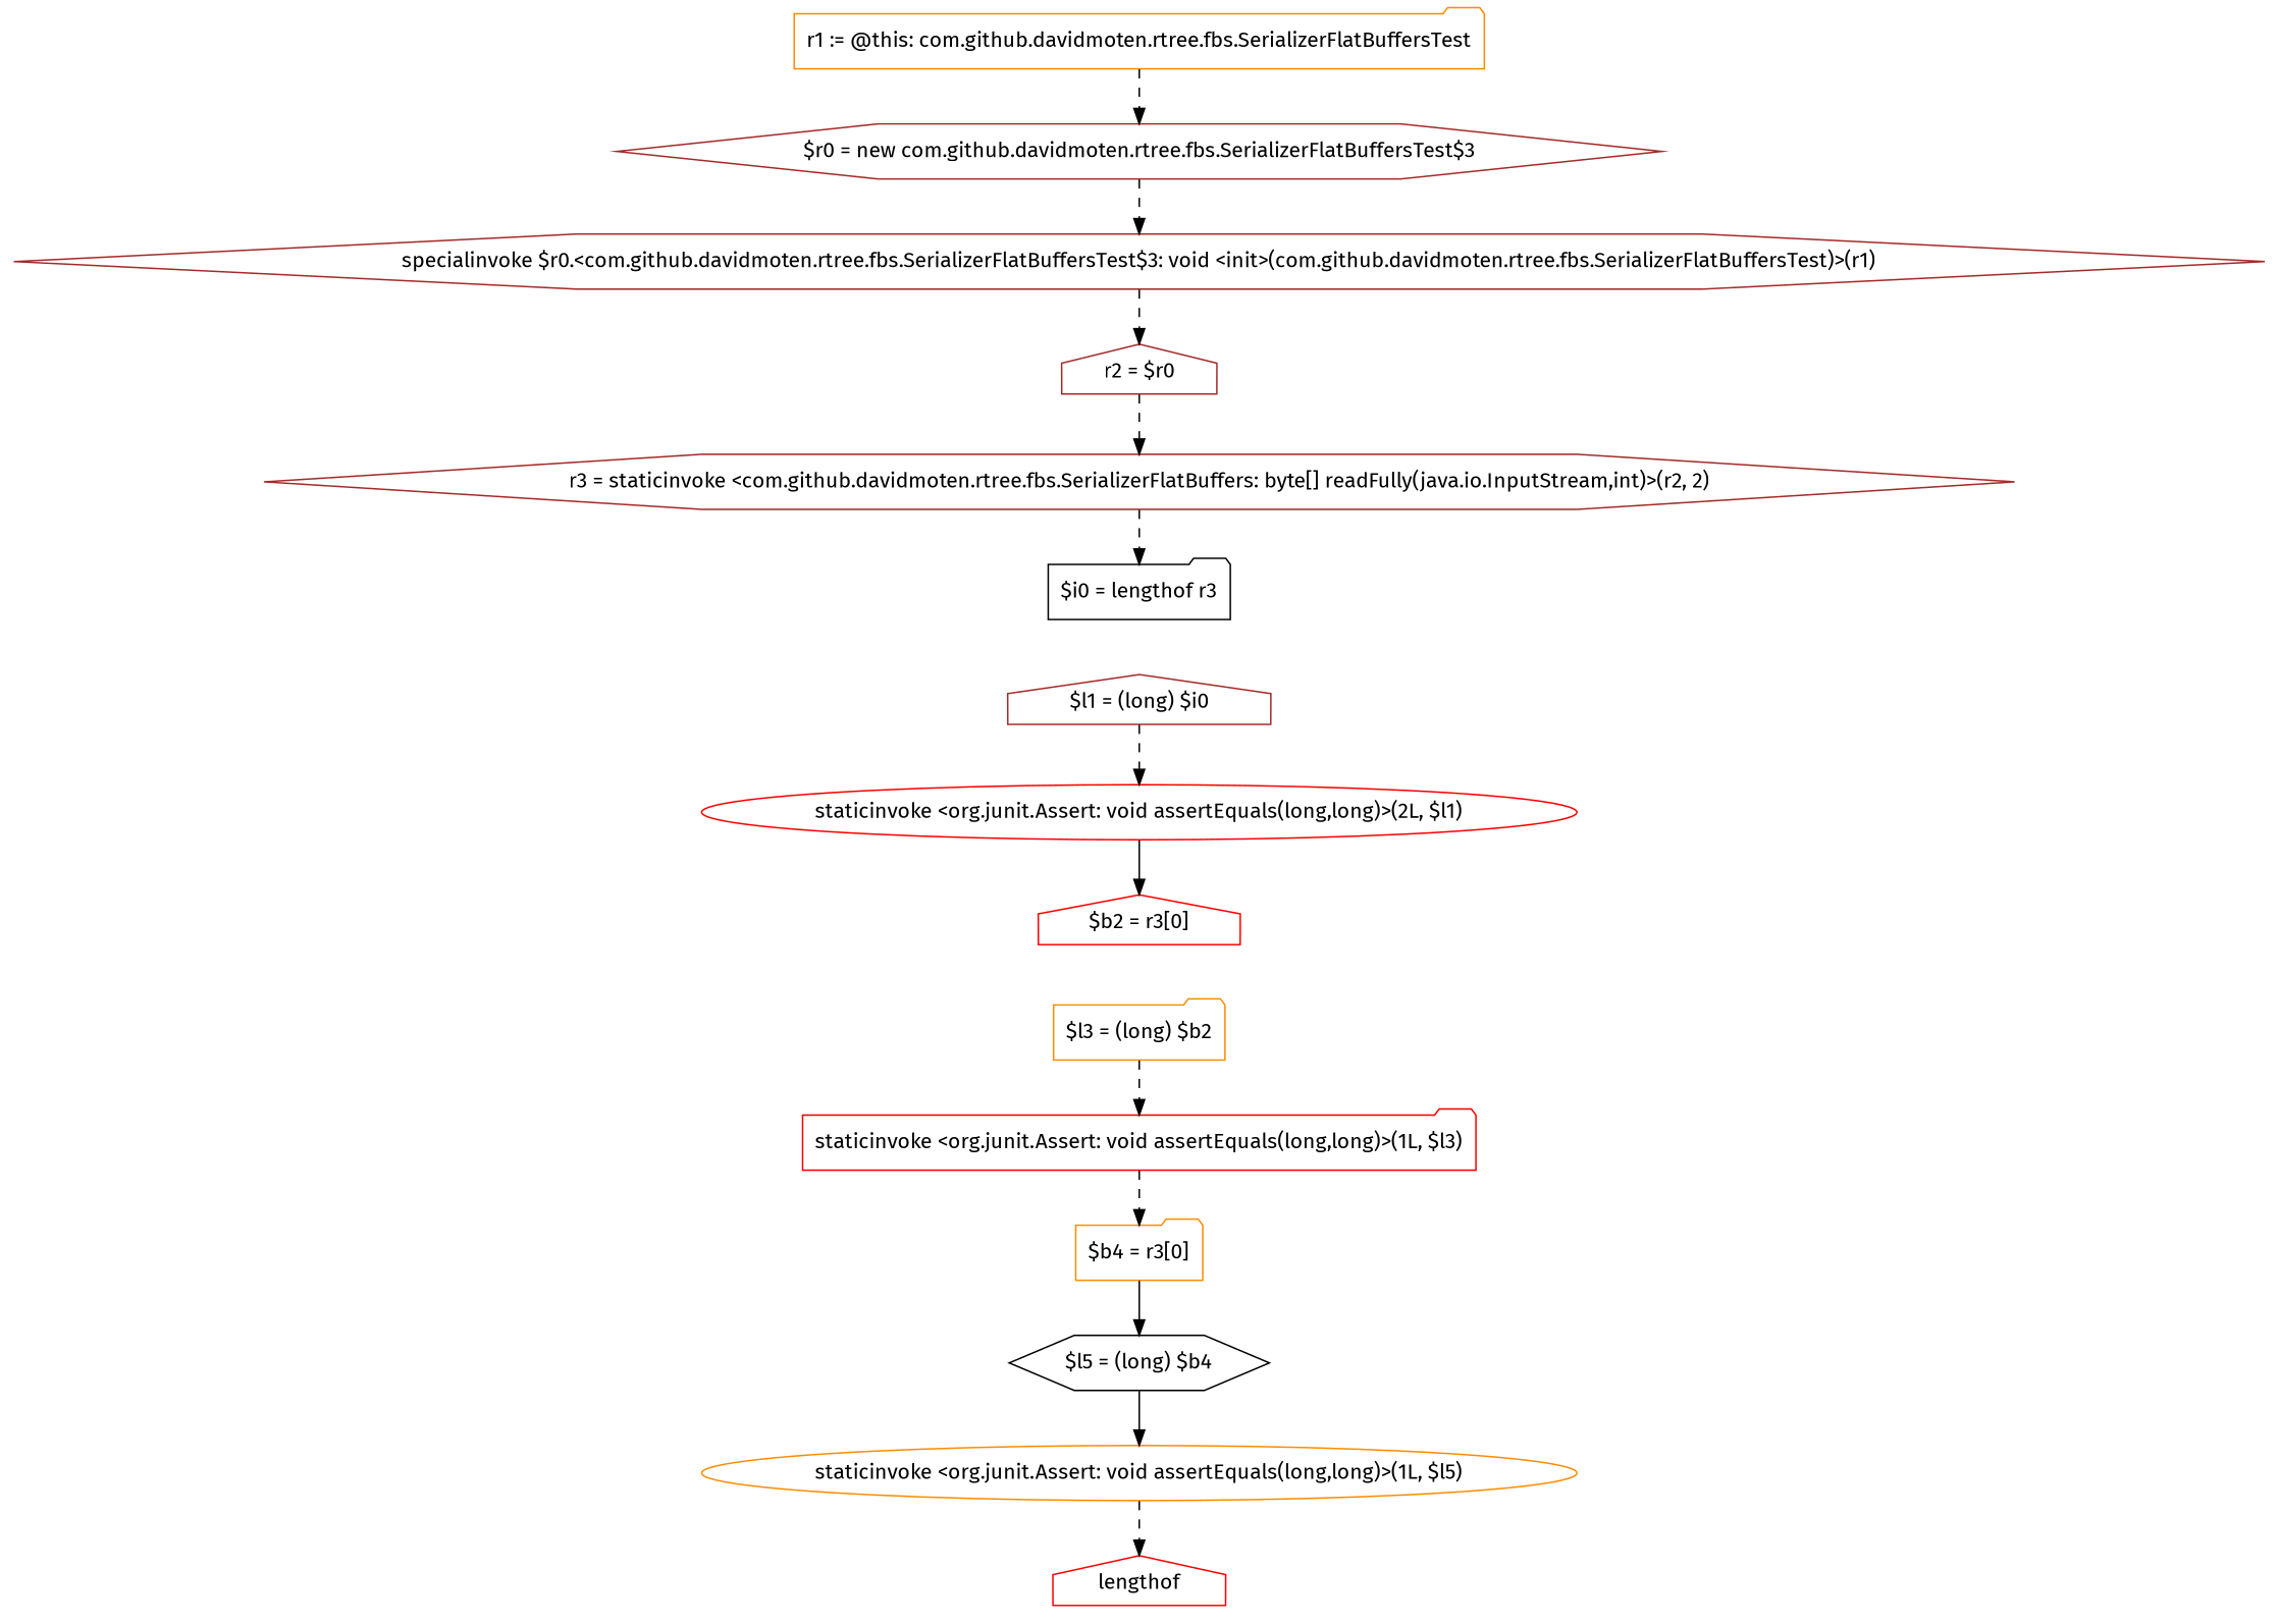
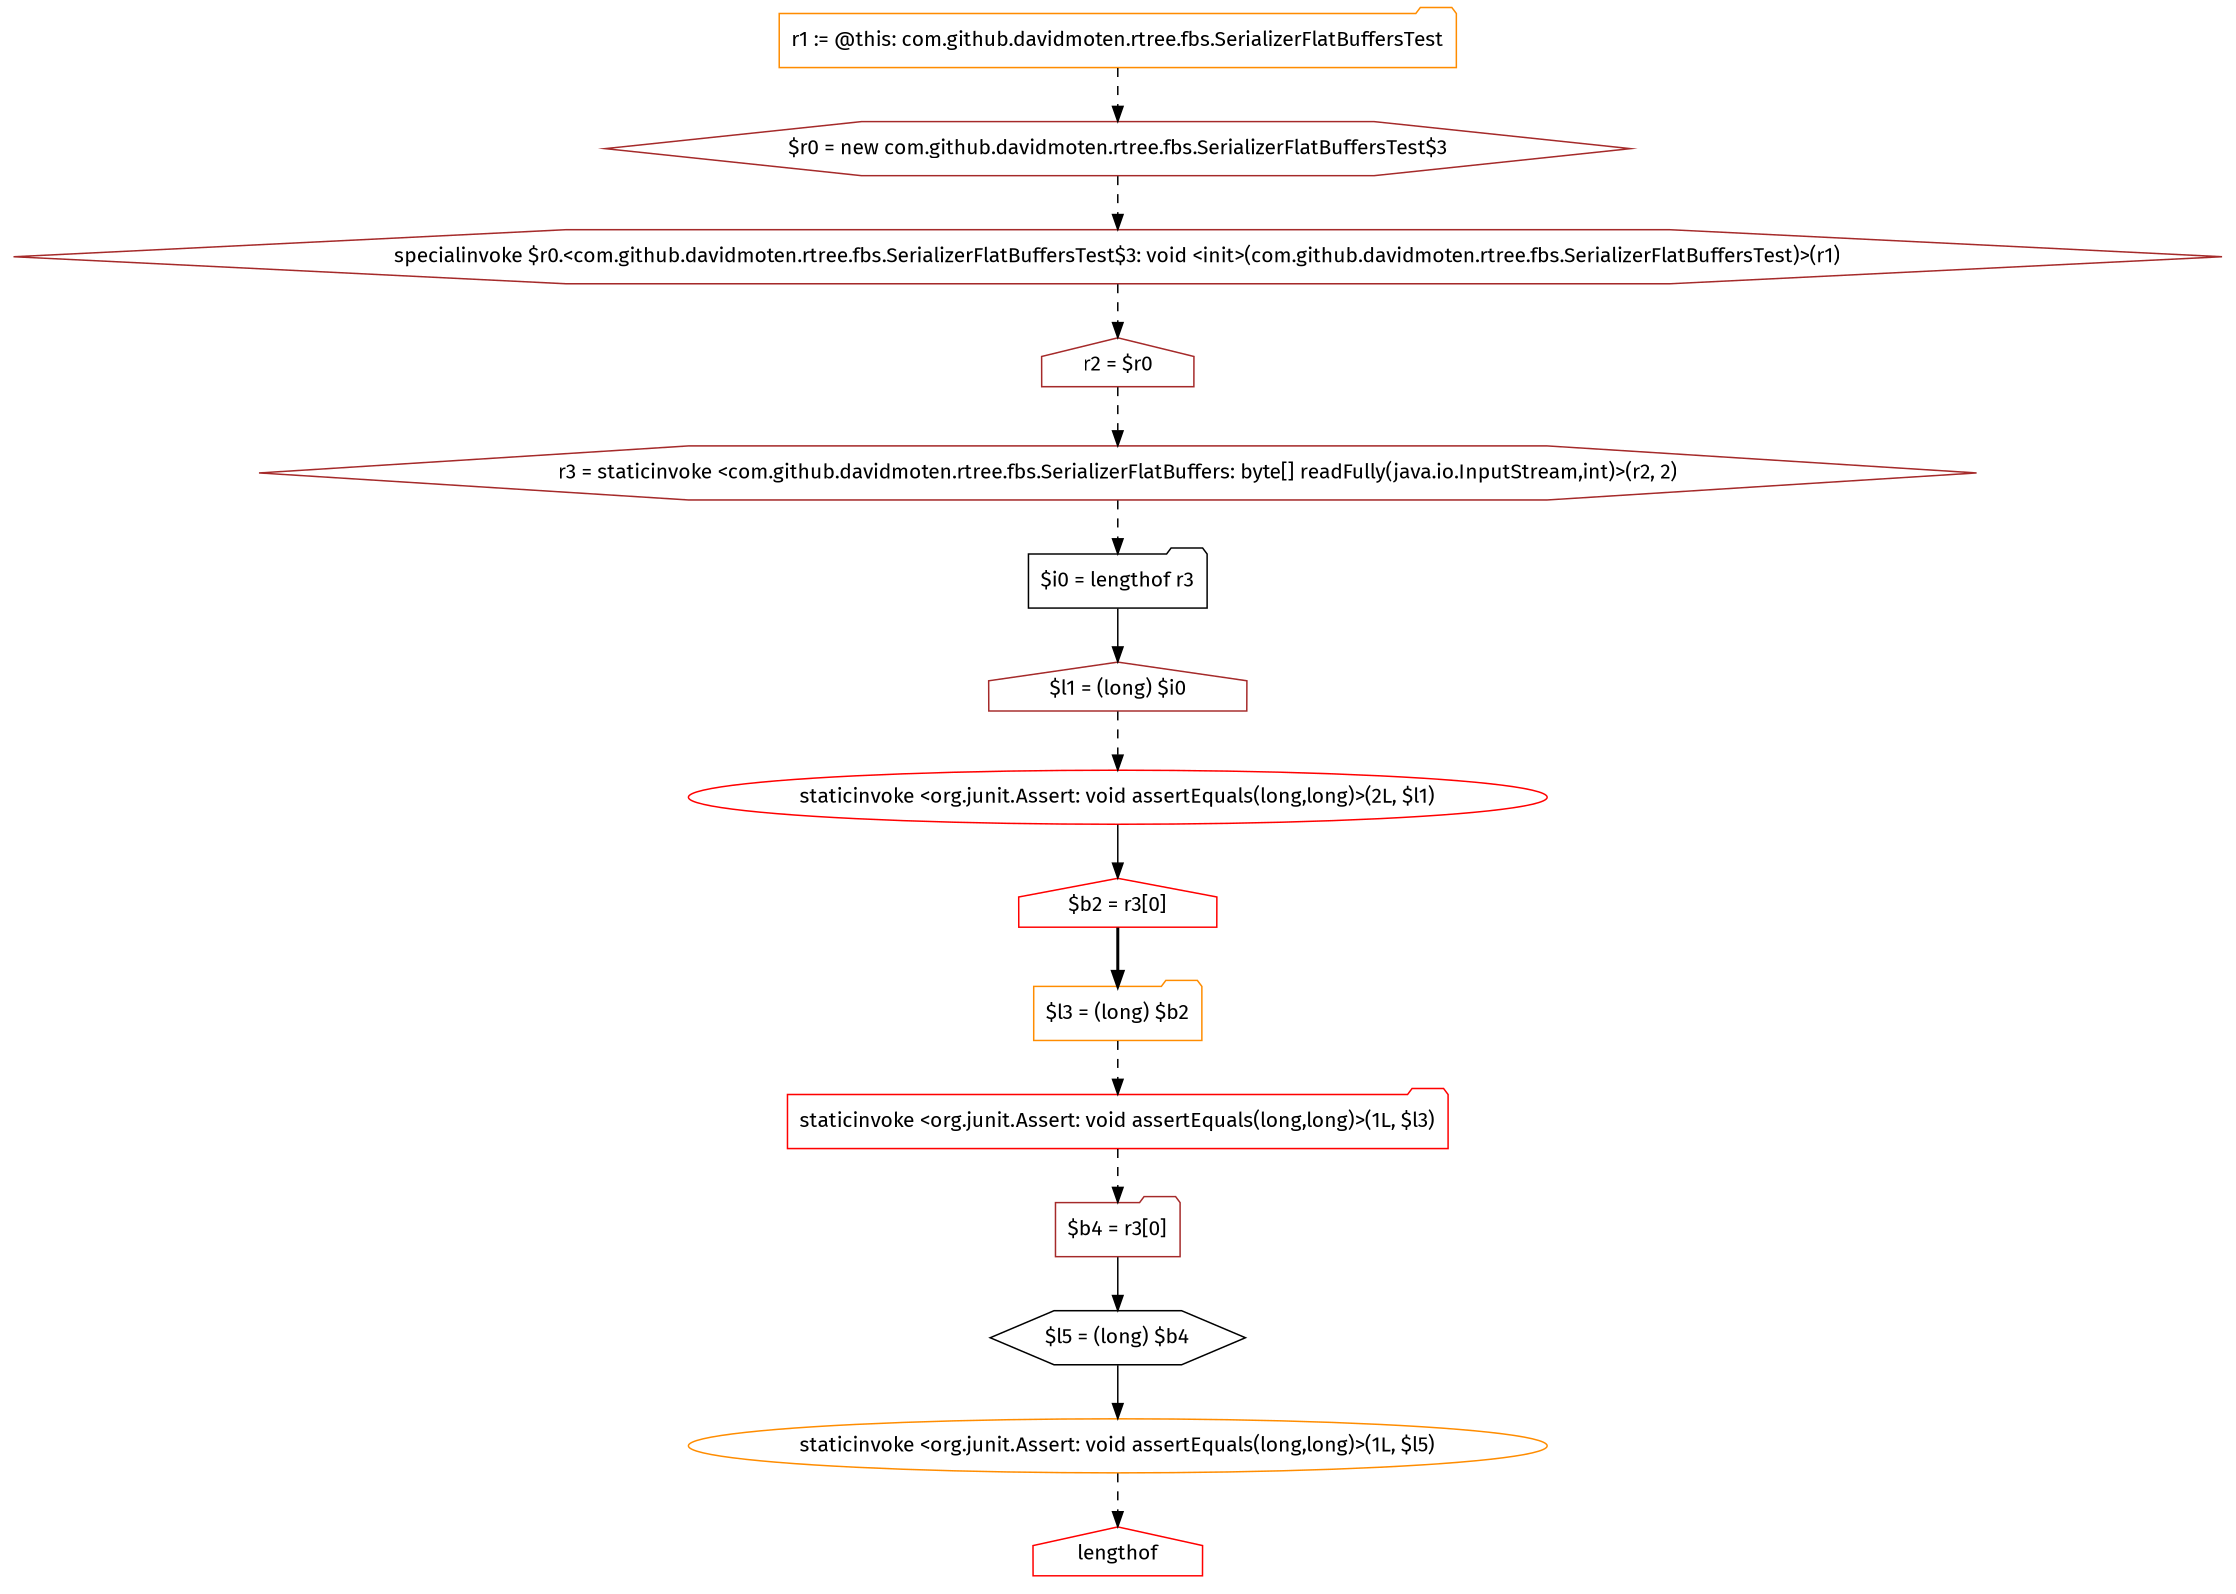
  digraph {
    fontname="Fira Sans"
    node [color=brown fontname="Fira Sans" shape=folder]
    edge [fontname="Fira Sans" style=dashed]
    "r1 := @this: com.github.davidmoten.rtree.fbs.SerializerFlatBuffersTest" [color=darkorange]
    "$r0 = new com.github.davidmoten.rtree.fbs.SerializerFlatBuffersTest$3" [shape=hexagon]
    "specialinvoke $r0.<com.github.davidmoten.rtree.fbs.SerializerFlatBuffersTest$3: void <init>(com.github.davidmoten.rtree.fbs.SerializerFlatBuffersTest)>(r1)" [shape=hexagon]
    "r2 = $r0" [shape=house]
    "r3 = staticinvoke <com.github.davidmoten.rtree.fbs.SerializerFlatBuffers: byte[] readFully(java.io.InputStream,int)>(r2, 2)" [shape=hexagon]
    "$i0 = lengthof r3" [color=black]
    "$l1 = (long) $i0" [shape=house]
    "staticinvoke <org.junit.Assert: void assertEquals(long,long)>(2L, $l1)" [color=red shape=ellipse]
    "$b2 = r3[0]" [color=red shape=house]
    "$l3 = (long) $b2" [color=darkorange]
    "staticinvoke <org.junit.Assert: void assertEquals(long,long)>(1L, $l3)" [color=red]
-   "$b4 = r3[0]" [color=darkorange]
+   "$b4 = r3[0]"
    "$l5 = (long) $b4" [color=black shape=hexagon]
    "staticinvoke <org.junit.Assert: void assertEquals(long,long)>(1L, $l5)" [color=darkorange shape=ellipse]
    n15 [color=red label=lengthof shape=house]
    "r1 := @this: com.github.davidmoten.rtree.fbs.SerializerFlatBuffersTest" -> "$r0 = new com.github.davidmoten.rtree.fbs.SerializerFlatBuffersTest$3"
    "$r0 = new com.github.davidmoten.rtree.fbs.SerializerFlatBuffersTest$3" -> "specialinvoke $r0.<com.github.davidmoten.rtree.fbs.SerializerFlatBuffersTest$3: void <init>(com.github.davidmoten.rtree.fbs.SerializerFlatBuffersTest)>(r1)"
    "specialinvoke $r0.<com.github.davidmoten.rtree.fbs.SerializerFlatBuffersTest$3: void <init>(com.github.davidmoten.rtree.fbs.SerializerFlatBuffersTest)>(r1)" -> "r2 = $r0"
    "r2 = $r0" -> "r3 = staticinvoke <com.github.davidmoten.rtree.fbs.SerializerFlatBuffers: byte[] readFully(java.io.InputStream,int)>(r2, 2)"
    "r3 = staticinvoke <com.github.davidmoten.rtree.fbs.SerializerFlatBuffers: byte[] readFully(java.io.InputStream,int)>(r2, 2)" -> "$i0 = lengthof r3"
+   "$i0 = lengthof r3" -> "$l1 = (long) $i0" [style=solid]
    "$l1 = (long) $i0" -> "staticinvoke <org.junit.Assert: void assertEquals(long,long)>(2L, $l1)"
    "staticinvoke <org.junit.Assert: void assertEquals(long,long)>(2L, $l1)" -> "$b2 = r3[0]" [style=solid]
+   "$b2 = r3[0]" -> "$l3 = (long) $b2" [style=bold]
    "$l3 = (long) $b2" -> "staticinvoke <org.junit.Assert: void assertEquals(long,long)>(1L, $l3)"
    "staticinvoke <org.junit.Assert: void assertEquals(long,long)>(1L, $l3)" -> "$b4 = r3[0]"
    "$b4 = r3[0]" -> "$l5 = (long) $b4" [style=solid]
    "$l5 = (long) $b4" -> "staticinvoke <org.junit.Assert: void assertEquals(long,long)>(1L, $l5)" [style=solid]
    "staticinvoke <org.junit.Assert: void assertEquals(long,long)>(1L, $l5)" -> n15
  }
